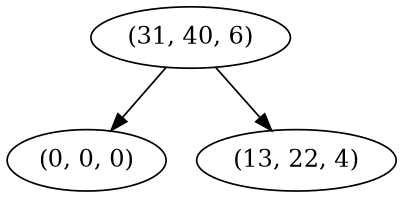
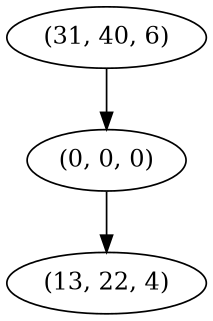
  digraph {
    "(0, 0, 0)"
    "(13, 22, 4)"
    "(31, 40, 6)"
-   "(31, 40, 6)" -> "(13, 22, 4)"
+   "(0, 0, 0)" -> "(13, 22, 4)"
    "(31, 40, 6)" -> "(0, 0, 0)"
  }
